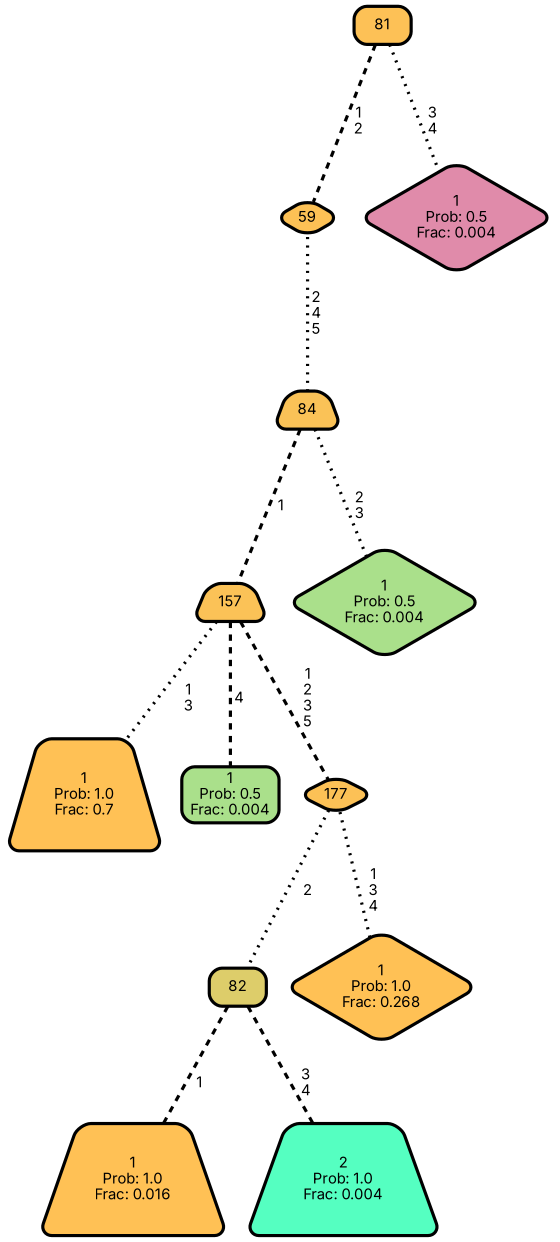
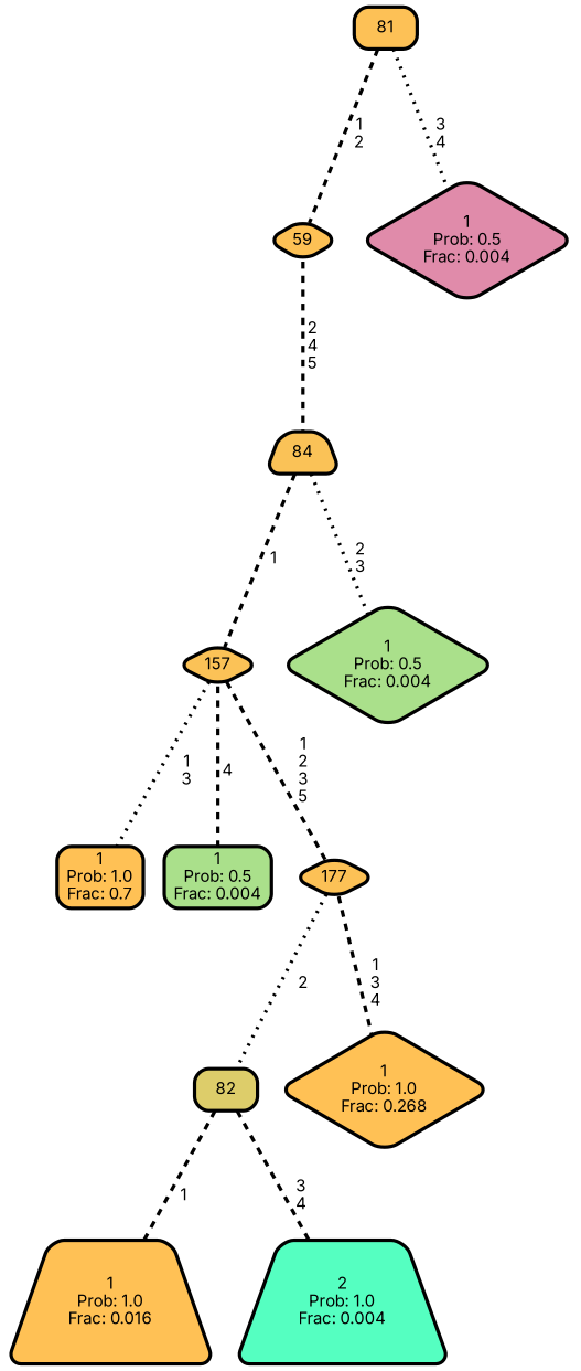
  graph {
    fontname=Inter
    ranksep="0 equally"
    splines=straight
    node [color=black fillcolor="#ffc155" fontcolor=black fontname=Inter penwidth=3 shape=trapezium style="filled, rounded"]
    edge [color=black fontname=Inter penwidth=3 style=dashed]
-   n1 [label="1\nProb: 1.0\nFrac: 0.7"]
+   n1 [label="1\nProb: 1.0\nFrac: 0.7" shape=box]
    n2 [fillcolor="#fdc155" label=59 shape=diamond]
    n3 [fillcolor="#fac257" label=84]
-   n4 [fillcolor="#fbc257" label=157]
+   n4 [fillcolor="#fbc257" label=157 shape=diamond]
    n5 [fillcolor="#aae08b" label="1\nProb: 0.5\nFrac: 0.004" shape=diamond]
    n6 [fillcolor="#aae08b" label="1\nProb: 0.5\nFrac: 0.004" shape=box]
    n7 [fillcolor="#fcc156" label=177 shape=diamond]
    n8 [fillcolor="#ddcd6a" label=82 shape=box]
    n9 [label="1\nProb: 1.0\nFrac: 0.268" shape=diamond]
    n10 [label="1\nProb: 1.0\nFrac: 0.016"]
    n11 [fillcolor="#55ffc1" label="2\nProb: 1.0\nFrac: 0.004"]
    n12 [fillcolor="#fdc156" label=81 shape=box]
    n13 [fillcolor="#e08baa" label="1\nProb: 0.5\nFrac: 0.004" shape=diamond]
    subgraph sub_1 {
      rank=same
    }
-   n2 -- n3 [label=" 2\n 4\n 5" style=dotted]
+   n2 -- n3 [label=" 2\n 4\n 5"]
    n3 -- n4 [label=" 1"]
    n3 -- n5 [label=" 2\n 3" style=dotted]
    n4 -- n1 [label=" 1\n 3" style=dotted]
    n4 -- n6 [label=" 4"]
    n4 -- n7 [label=" 1\n 2\n 3\n 5"]
    n7 -- n8 [label=" 2" style=dotted]
-   n7 -- n9 [label=" 1\n 3\n 4" style=dotted]
+   n7 -- n9 [label=" 1\n 3\n 4"]
    n8 -- n10 [label=" 1"]
    n8 -- n11 [label=" 3\n 4"]
    n12 -- n2 [label=" 1\n 2"]
    n12 -- n13 [label=" 3\n 4" style=dotted]
  }
